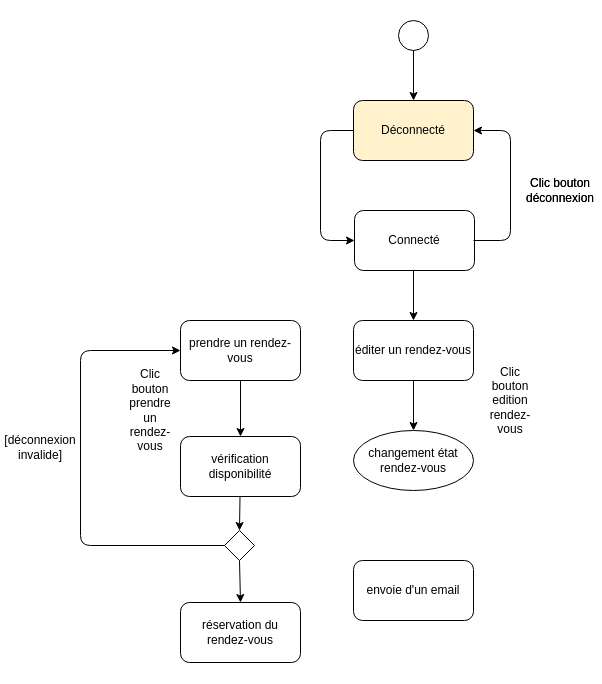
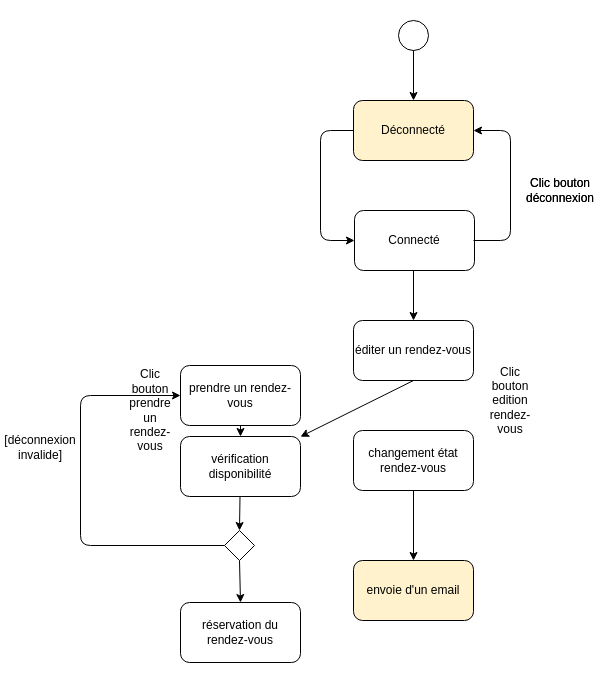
  <mxCell id="0" />
  <mxCell id="1" parent="0" />
  <mxCell id="2" value="Déconnecté" style="rounded=1;whiteSpace=wrap;html=1;strokeWidth=1;fillColor=#fff2cc;" vertex="1" parent="1"><mxGeometry x="353" y="100" width="120" height="60" as="geometry" /></mxCell>
  <mxCell id="3" value="" style="ellipse;whiteSpace=wrap;html=1;aspect=fixed;strokeWidth=1;labelBackgroundColor=#000000;labelBorderColor=#000000;" vertex="1" parent="1"><mxGeometry x="398" y="20" width="30" height="30" as="geometry" /></mxCell>
  <mxCell id="4" value="Connecté" style="rounded=1;whiteSpace=wrap;html=1;labelBackgroundColor=none;strokeWidth=1;" vertex="1" parent="1"><mxGeometry x="354" y="210" width="120" height="60" as="geometry" /></mxCell>
- <mxCell id="5" value="prendre un rendez-vous" style="rounded=1;whiteSpace=wrap;html=1;labelBackgroundColor=none;strokeWidth=1;" vertex="1" parent="1"><mxGeometry x="180" y="320" width="120" height="60" as="geometry" /></mxCell>
+ <mxCell id="5" value="prendre un rendez-vous" style="rounded=1;whiteSpace=wrap;html=1;labelBackgroundColor=none;strokeWidth=1;" vertex="1" parent="1"><mxGeometry x="180" y="365" width="120" height="60" as="geometry" /></mxCell>
  <mxCell id="6" value="" style="edgeStyle=elbowEdgeStyle;elbow=horizontal;endArrow=classic;html=1;entryX=1;entryY=0.5;entryDx=0;entryDy=0;" edge="1" parent="1" target="2"><mxGeometry width="50" height="50" relative="1" as="geometry"><mxPoint x="473" y="240" as="sourcePoint" /><mxPoint x="523" y="130" as="targetPoint" /><Array as="points"><mxPoint x="510" y="180" /></Array></mxGeometry></mxCell>
  <mxCell id="7" value="Clic bouton déconnexion" style="text;html=1;strokeColor=none;fillColor=none;align=center;verticalAlign=middle;whiteSpace=wrap;rounded=0;labelBackgroundColor=none;" vertex="1" parent="1"><mxGeometry x="540" y="180" width="40" height="20" as="geometry" /></mxCell>
  <mxCell id="8" value="" style="edgeStyle=elbowEdgeStyle;elbow=horizontal;endArrow=classic;html=1;exitX=0;exitY=0.5;exitDx=0;exitDy=0;entryX=0;entryY=0.5;entryDx=0;entryDy=0;" edge="1" parent="1" source="2" target="4"><mxGeometry width="50" height="50" relative="1" as="geometry"><mxPoint x="380" y="320" as="sourcePoint" /><mxPoint x="330" y="250" as="targetPoint" /><Array as="points"><mxPoint x="320" y="190" /></Array></mxGeometry></mxCell>
  <mxCell id="9" value="vérification disponibilité" style="rounded=1;whiteSpace=wrap;html=1;labelBackgroundColor=none;strokeWidth=1;" vertex="1" parent="1"><mxGeometry x="180" y="436" width="120" height="60" as="geometry" /></mxCell>
  <mxCell id="10" value="" style="endArrow=classic;html=1;entryX=0.5;entryY=0;entryDx=0;entryDy=0;exitX=0.5;exitY=1;exitDx=0;exitDy=0;" edge="1" parent="1" source="5" target="9"><mxGeometry width="50" height="50" relative="1" as="geometry"><mxPoint x="414" y="270" as="sourcePoint" /><mxPoint x="240" y="320" as="targetPoint" /><Array as="points" /></mxGeometry></mxCell>
  <mxCell id="11" value="Clic bouton déconnexion" style="text;html=1;strokeColor=none;fillColor=none;align=center;verticalAlign=middle;whiteSpace=wrap;rounded=0;labelBackgroundColor=none;" vertex="1" parent="1"><mxGeometry x="540" y="180" width="40" height="20" as="geometry" /></mxCell>
  <mxCell id="12" value="Clic bouton prendre un rendez-vous" style="text;html=1;strokeColor=none;fillColor=none;align=center;verticalAlign=middle;whiteSpace=wrap;rounded=0;labelBackgroundColor=none;" vertex="1" parent="1"><mxGeometry x="130" y="400" width="40" height="20" as="geometry" /></mxCell>
  <mxCell id="13" value="réservation du rendez-vous" style="rounded=1;whiteSpace=wrap;html=1;labelBackgroundColor=none;strokeWidth=1;" vertex="1" parent="1"><mxGeometry x="180" y="602" width="120" height="60" as="geometry" /></mxCell>
  <mxCell id="14" value="" style="endArrow=classic;html=1;entryX=0.5;entryY=0;entryDx=0;entryDy=0;exitX=0.5;exitY=1;exitDx=0;exitDy=0;" edge="1" parent="1" source="23" target="13"><mxGeometry width="50" height="50" relative="1" as="geometry"><mxPoint x="239.5" y="496" as="sourcePoint" /><mxPoint x="239.5" y="552" as="targetPoint" /><Array as="points" /></mxGeometry></mxCell>
  <mxCell id="15" value="" style="endArrow=classic;html=1;entryX=0.5;entryY=0;entryDx=0;entryDy=0;exitX=0.5;exitY=1;exitDx=0;exitDy=0;" edge="1" parent="1" source="3" target="2"><mxGeometry width="50" height="50" relative="1" as="geometry"><mxPoint x="260" y="350" as="sourcePoint" /><mxPoint x="310" y="300" as="targetPoint" /></mxGeometry></mxCell>
  <mxCell id="16" value="éditer un rendez-vous" style="rounded=1;whiteSpace=wrap;html=1;labelBackgroundColor=none;strokeWidth=1;" vertex="1" parent="1"><mxGeometry x="353" y="320" width="120" height="60" as="geometry" /></mxCell>
  <mxCell id="17" value="" style="endArrow=classic;html=1;entryX=0.5;entryY=0;entryDx=0;entryDy=0;" edge="1" parent="1" target="16"><mxGeometry width="50" height="50" relative="1" as="geometry"><mxPoint x="413" y="270" as="sourcePoint" /><mxPoint x="440" y="290" as="targetPoint" /></mxGeometry></mxCell>
- <mxCell id="18" value="changement état rendez-vous" style="ellipse;whiteSpace=wrap;html=1;labelBackgroundColor=none;strokeWidth=1;" vertex="1" parent="1"><mxGeometry x="353" y="430" width="120" height="60" as="geometry" /></mxCell>
- <mxCell id="19" value="envoie d'un email" style="rounded=1;whiteSpace=wrap;html=1;labelBackgroundColor=none;strokeWidth=1;" vertex="1" parent="1"><mxGeometry x="353" y="560" width="120" height="60" as="geometry" /></mxCell>
- <mxCell id="20" value="" style="endArrow=classic;html=1;entryX=0.5;entryY=0;entryDx=0;entryDy=0;exitX=0.5;exitY=1;exitDx=0;exitDy=0;" edge="1" parent="1" source="16" target="18"><mxGeometry width="50" height="50" relative="1" as="geometry"><mxPoint x="260" y="350" as="sourcePoint" /><mxPoint x="310" y="300" as="targetPoint" /></mxGeometry></mxCell>
+ <mxCell id="18" value="changement état rendez-vous" style="rounded=1;whiteSpace=wrap;html=1;labelBackgroundColor=none;strokeWidth=1;" vertex="1" parent="1"><mxGeometry x="353" y="430" width="120" height="60" as="geometry" /></mxCell>
+ <mxCell id="19" value="envoie d'un email" style="rounded=1;whiteSpace=wrap;html=1;labelBackgroundColor=none;strokeWidth=1;fillColor=#fff2cc;" vertex="1" parent="1"><mxGeometry x="353" y="560" width="120" height="60" as="geometry" /></mxCell>
+ <mxCell id="20" value="" style="endArrow=classic;html=1;exitX=0.5;exitY=1;exitDx=0;exitDy=0;" edge="1" parent="1" source="16" target="9"><mxGeometry width="50" height="50" relative="1" as="geometry"><mxPoint x="260" y="350" as="sourcePoint" /><mxPoint x="310" y="300" as="targetPoint" /></mxGeometry></mxCell>
+ <mxCell id="21" value="" style="endArrow=classic;html=1;entryX=0.5;entryY=0;entryDx=0;entryDy=0;exitX=0.5;exitY=1;exitDx=0;exitDy=0;" edge="1" parent="1" source="18" target="19"><mxGeometry width="50" height="50" relative="1" as="geometry"><mxPoint x="260" y="350" as="sourcePoint" /><mxPoint x="310" y="300" as="targetPoint" /></mxGeometry></mxCell>
  <mxCell id="22" value="Clic bouton edition rendez-vous" style="text;html=1;strokeColor=none;fillColor=none;align=center;verticalAlign=middle;whiteSpace=wrap;rounded=0;labelBackgroundColor=none;" vertex="1" parent="1"><mxGeometry x="490" y="390" width="40" height="20" as="geometry" /></mxCell>
  <mxCell id="23" value="" style="rhombus;whiteSpace=wrap;html=1;labelBackgroundColor=none;strokeWidth=1;" vertex="1" parent="1"><mxGeometry x="224" y="530" width="30" height="30" as="geometry" /></mxCell>
  <mxCell id="24" value="" style="endArrow=classic;html=1;entryX=0.5;entryY=0;entryDx=0;entryDy=0;exitX=0.5;exitY=1;exitDx=0;exitDy=0;" edge="1" parent="1" target="23"><mxGeometry width="50" height="50" relative="1" as="geometry"><mxPoint x="239.5" y="496" as="sourcePoint" /><mxPoint x="240" y="560" as="targetPoint" /><Array as="points" /></mxGeometry></mxCell>
  <mxCell id="25" value="" style="edgeStyle=elbowEdgeStyle;elbow=horizontal;endArrow=classic;html=1;entryX=0;entryY=0.5;entryDx=0;entryDy=0;exitX=0;exitY=0.5;exitDx=0;exitDy=0;" edge="1" parent="1" source="23" target="5"><mxGeometry width="50" height="50" relative="1" as="geometry"><mxPoint x="260" y="420" as="sourcePoint" /><mxPoint x="310" y="370" as="targetPoint" /><Array as="points"><mxPoint x="80" y="460" /></Array></mxGeometry></mxCell>
  <mxCell id="26" value="[déconnexion invalide]" style="text;html=1;strokeColor=none;fillColor=none;align=center;verticalAlign=middle;whiteSpace=wrap;rounded=0;labelBackgroundColor=none;" vertex="1" parent="1"><mxGeometry x="20" y="437" width="40" height="20" as="geometry" /></mxCell>
